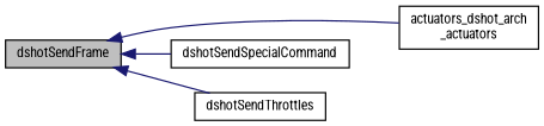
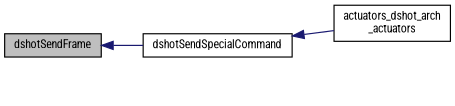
  digraph {
    fontname="Roboto Condensed"
    rankdir=LR
    node [color=black fillcolor=white fontname="Roboto Condensed" fontsize=10 shape=record style=filled]
    edge [color=midnightblue dir=back fontname="Roboto Condensed" fontsize=10 labelfontname=FreeSans labelfontsize=10 style=solid]
    n1 [fillcolor=grey75 fontcolor=black height=0.2 label=dshotSendFrame width=0.4]
    n2 [height=0.2 label="actuators_dshot_arch\l_actuators" width=0.4]
    n3 [height=0.2 label=dshotSendSpecialCommand width=0.4]
-   n4 [height=0.2 label=dshotSendThrottles width=0.4]
-   n1 -> n2
+   n3 -> n2
    n1 -> n3
-   n1 -> n4
  }
